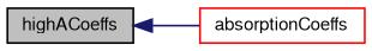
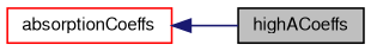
  digraph {
    rankdir=LR
    node [fontname=FreeSans fontsize=10 shape=record]
    n1 [color=black fillcolor=grey75 fontcolor=black height=0.2 label=highACoeffs style=filled width=0.4]
    n2 [color=red height=0.2 label=absorptionCoeffs width=0.4]
-   n1 -> n2 [color=midnightblue dir=back fontname=FreeSans fontsize=10 labelfontname=FreeSans labelfontsize=10 style=solid]
+   n2 -> n1 [color=midnightblue dir=back fontname=FreeSans fontsize=10 labelfontname=FreeSans labelfontsize=10 style=solid]
  }
